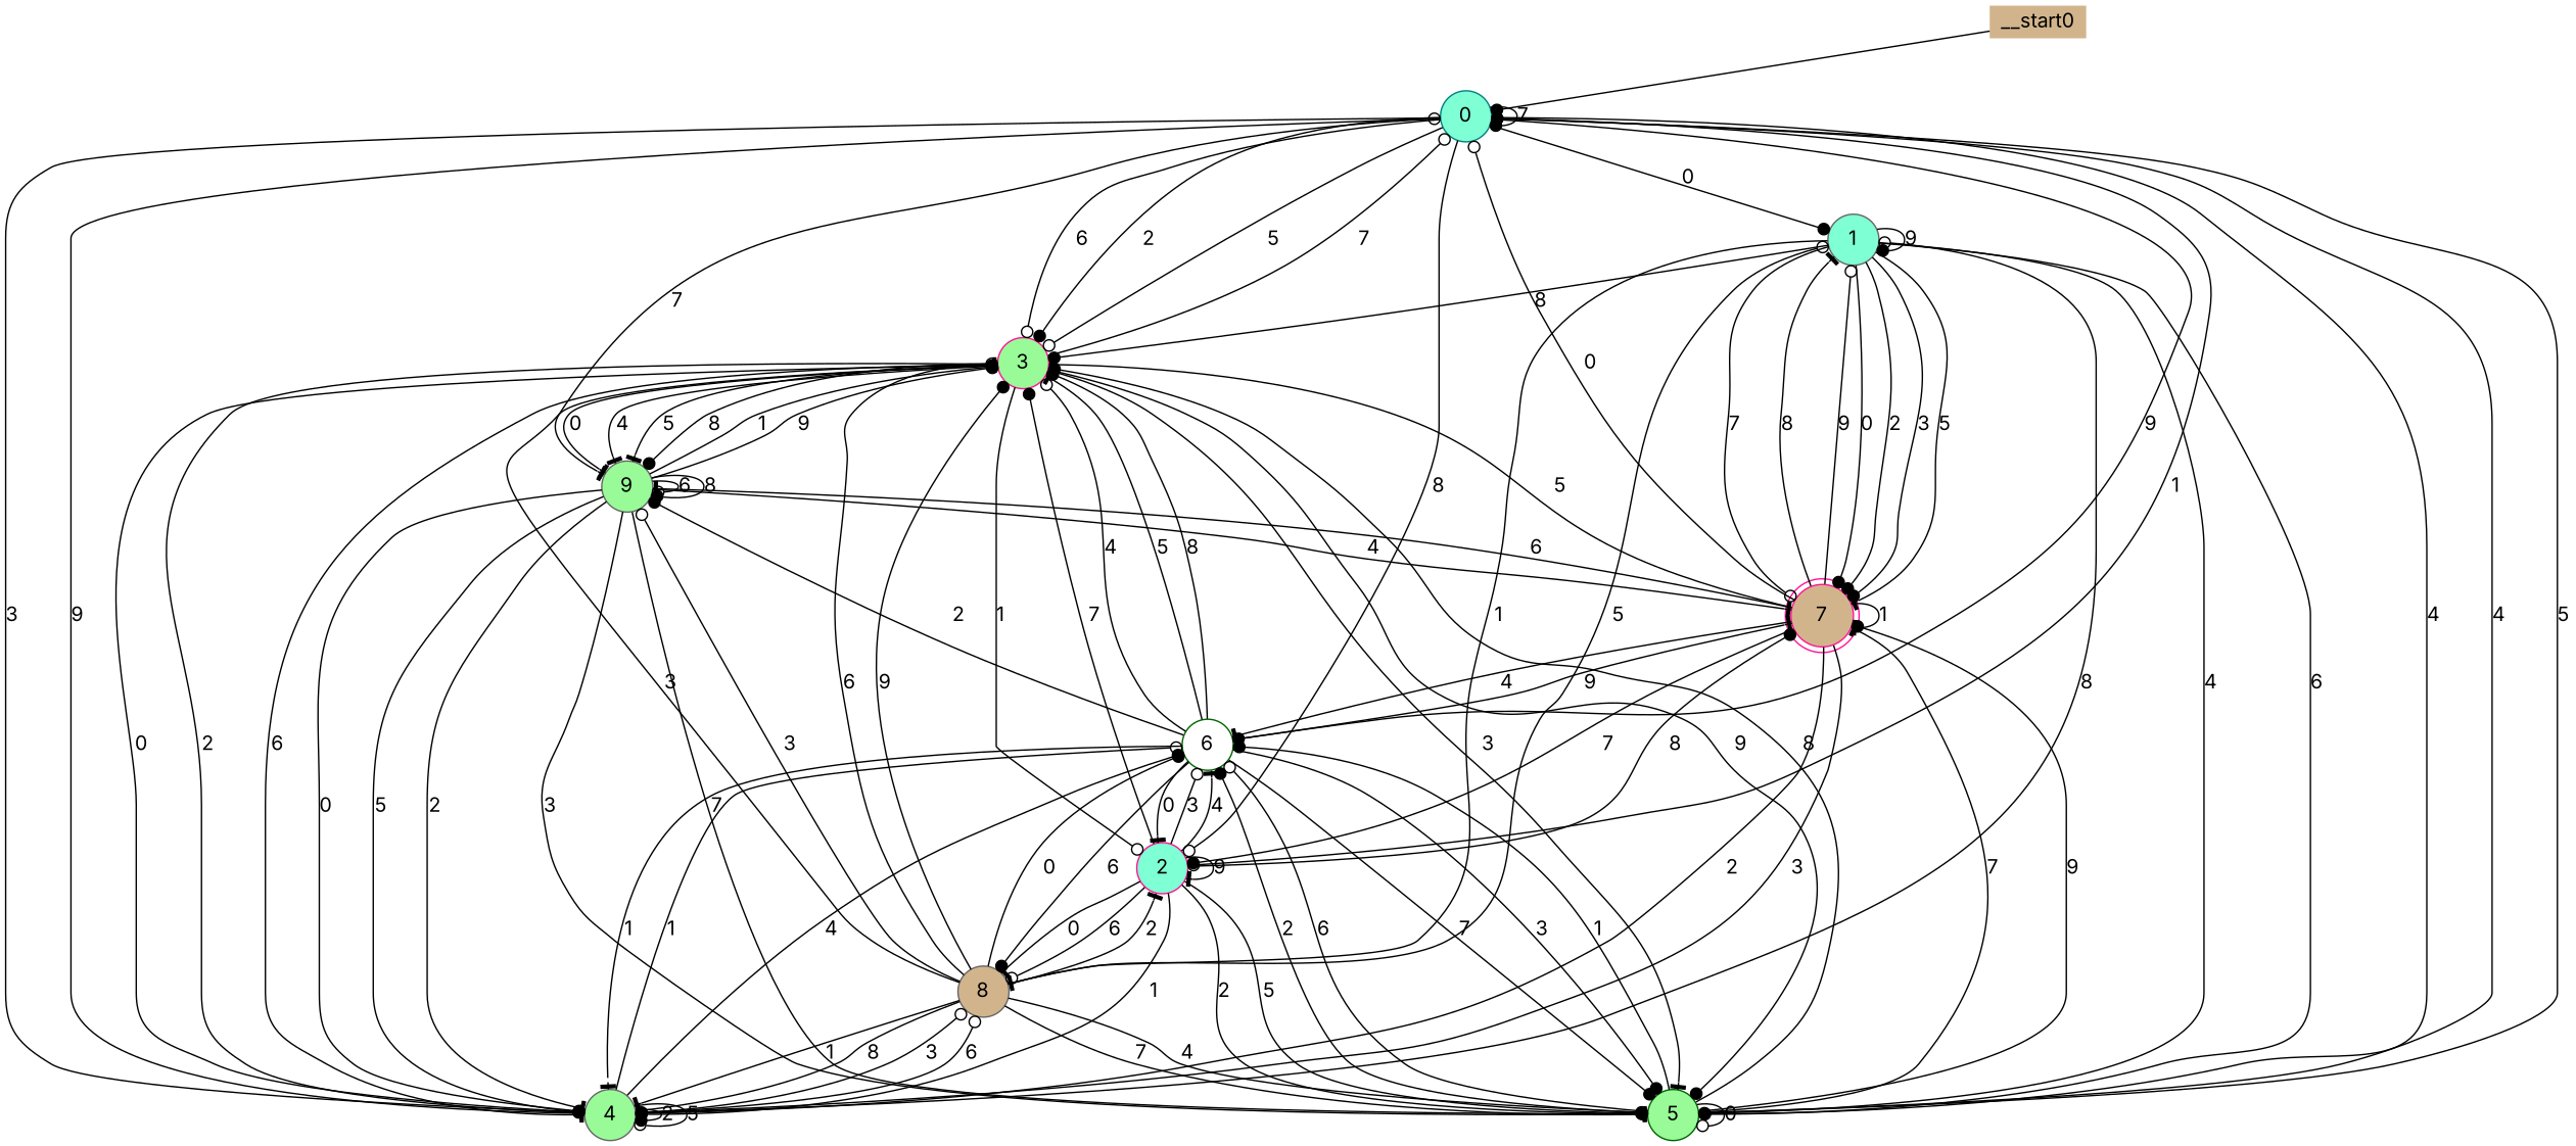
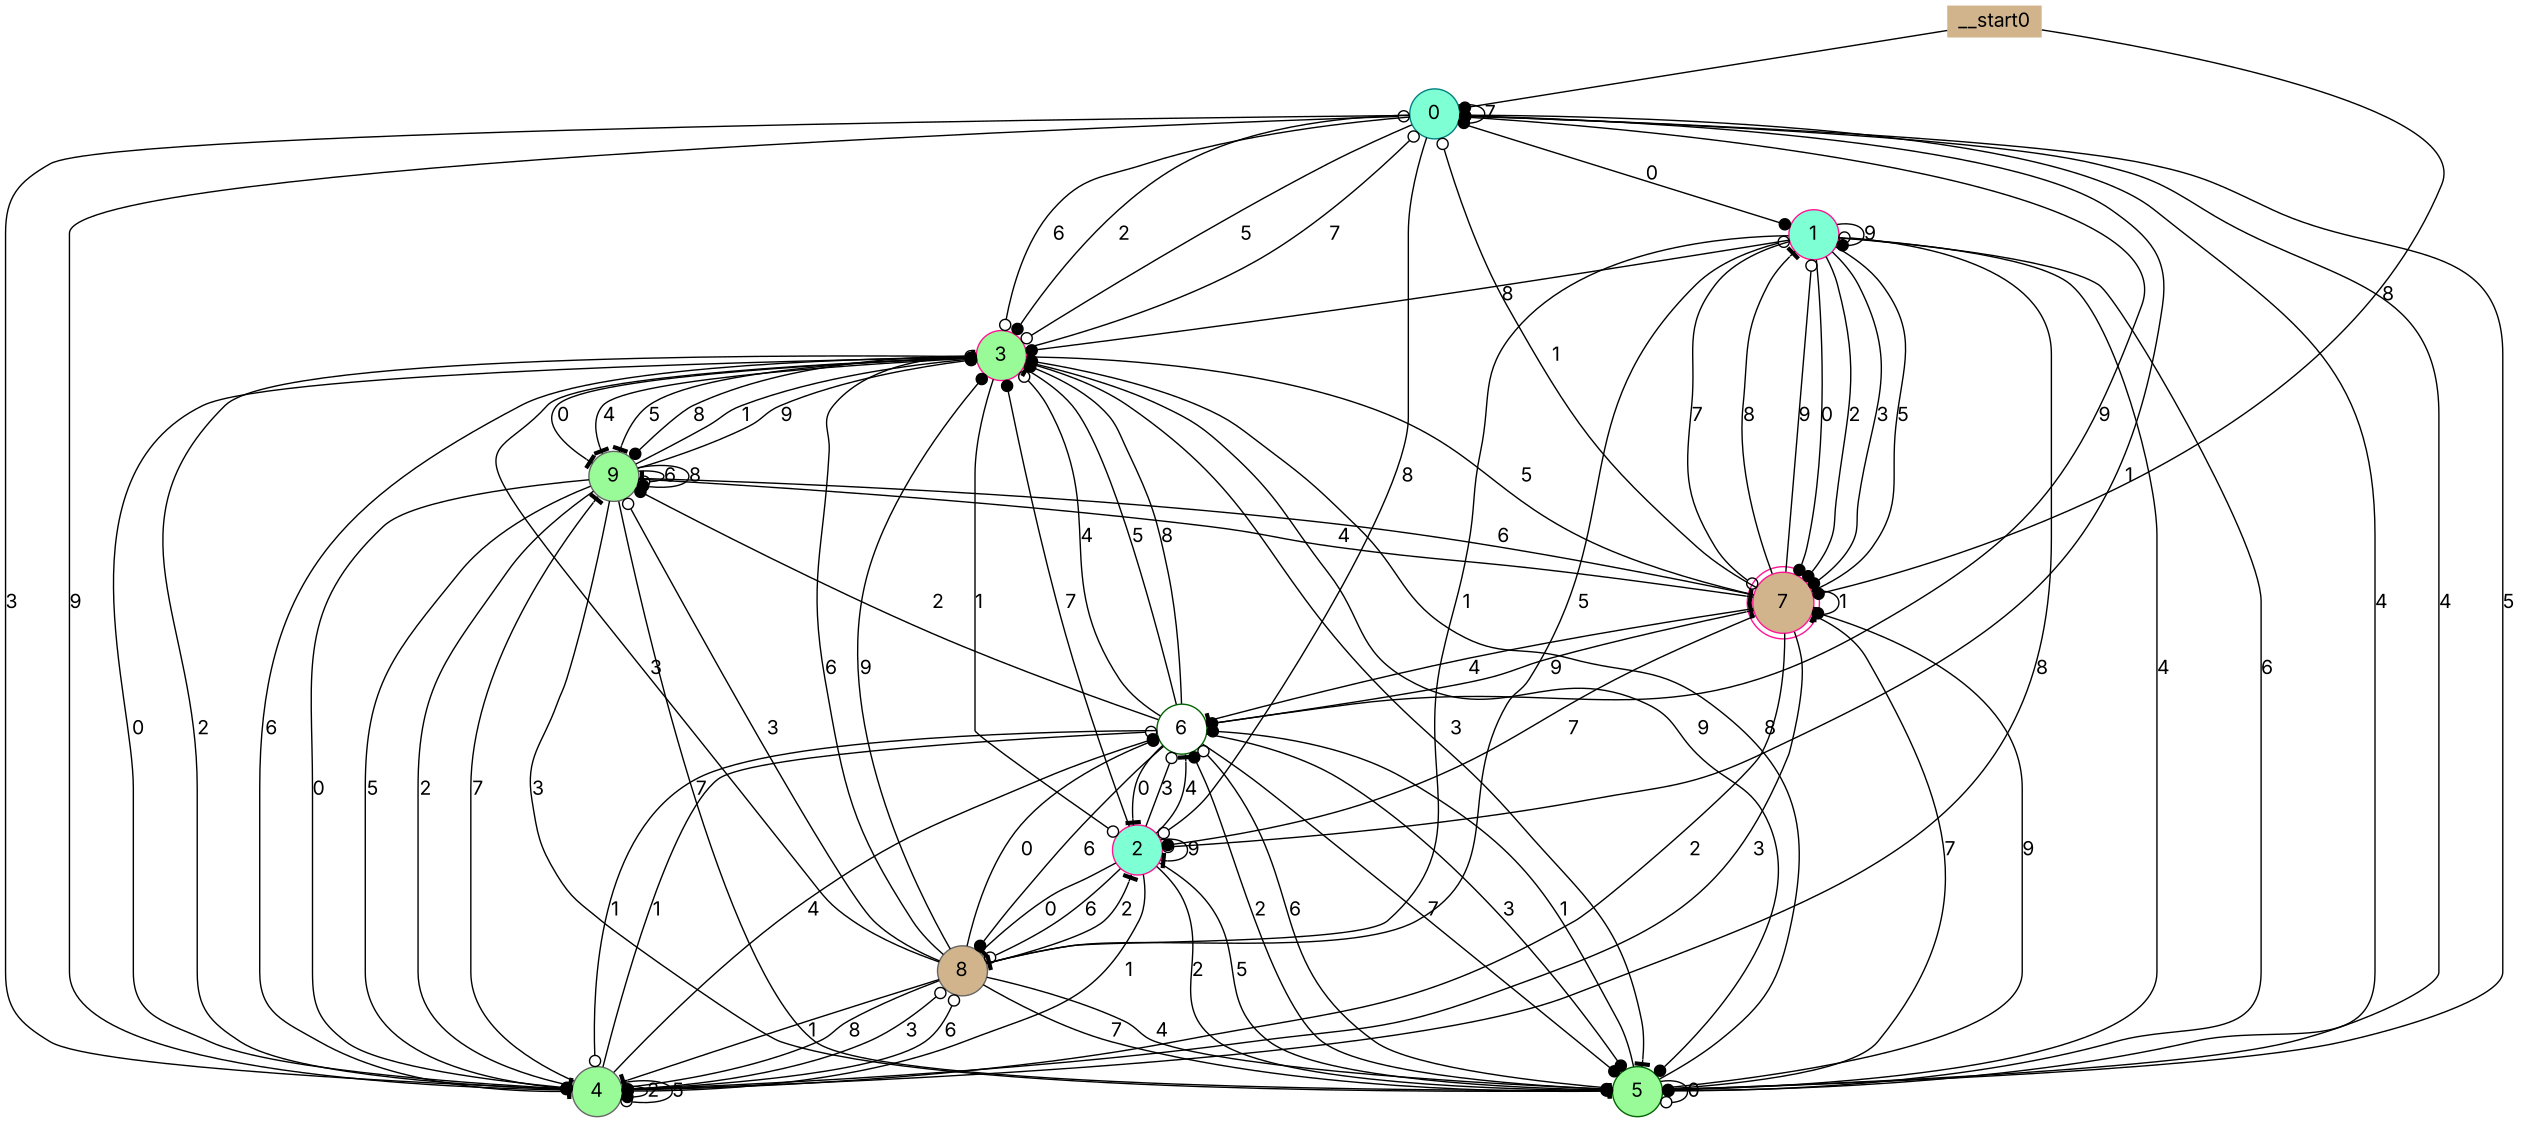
  digraph {
    fontname=Inter
    node [color=deeppink fillcolor=palegreen fontname=Inter shape=circle style=filled]
    edge [arrowhead=dot fontname=Inter]
    n1 [color=teal fillcolor=aquamarine label=0]
-   n2 [color=gray40 fillcolor=aquamarine label=1]
+   n2 [fillcolor=aquamarine label=1]
    n3 [fillcolor=aquamarine label=2]
    n4 [label=3]
    n5 [color=gray40 label=4]
    n6 [color=darkgreen label=5]
    n7 [color=darkgreen fillcolor=white label=6]
    n8 [fillcolor=tan label=7 shape=doublecircle]
    n9 [color=gray40 fillcolor=tan label=8]
    n10 [color=gray40 label=9]
    __start0 [color=gray40 fillcolor=tan height=0 shape=none width=0]
    n1 -> n1 [label=7]
    n1 -> n2 [label=0]
    n1 -> n3 [arrowhead=odot label=1]
    n1 -> n3 [arrowhead=odot label=8]
    n1 -> n4 [label=2]
    n1 -> n4 [arrowhead=odot label=5]
    n1 -> n4 [arrowhead=odot label=6]
    n1 -> n5 [arrowhead=odot label=3]
    n1 -> n6 [label=4]
    n1 -> n7 [label=9]
    n2 -> n2 [label=9]
    n2 -> n4 [label=8]
    n2 -> n6 [arrowhead=odot label=4]
    n2 -> n6 [label=6]
    n2 -> n8 [label=0]
    n2 -> n8 [label=2]
    n2 -> n8 [label=3]
    n2 -> n8 [arrowhead=tee label=5]
    n2 -> n8 [arrowhead=odot label=7]
    n2 -> n9 [arrowhead=tee label=1]
    n3 -> n3 [arrowhead=tee label=9]
    n3 -> n4 [label=7]
    n3 -> n5 [arrowhead=odot label=1]
    n3 -> n6 [arrowhead=odot label=2]
    n3 -> n6 [label=5]
    n3 -> n7 [arrowhead=odot label=3]
    n3 -> n7 [arrowhead=tee label=4]
-   n3 -> n8 [label=8]
+   __start0 -> n8 [label=8]
    n3 -> n9 [arrowhead=tee label=0]
    n3 -> n9 [arrowhead=odot label=6]
    n4 -> n1 [arrowhead=odot label=7]
    n4 -> n3 [arrowhead=odot label=1]
    n4 -> n5 [arrowhead=tee label=2]
    n4 -> n5 [arrowhead=tee label=6]
    n4 -> n6 [arrowhead=tee label=3]
    n4 -> n6 [label=9]
    n4 -> n10 [arrowhead=tee label=0]
    n4 -> n10 [arrowhead=tee label=4]
    n4 -> n10 [arrowhead=tee label=5]
    n4 -> n10 [label=8]
    n5 -> n1 [arrowhead=odot label=9]
    n5 -> n2 [arrowhead=odot label=8]
    n5 -> n4 [arrowhead=tee label=0]
    n5 -> n5 [label=2]
    n5 -> n5 [arrowhead=odot label=5]
    n5 -> n7 [arrowhead=odot label=1]
    n5 -> n7 [label=4]
    n5 -> n9 [arrowhead=odot label=3]
    n5 -> n9 [arrowhead=odot label=6]
-   n1 -> n10 [arrowhead=tee label=7]
+   n5 -> n10 [arrowhead=tee label=7]
    n6 -> n1 [arrowhead=odot label=4]
    n6 -> n1 [label=5]
    n6 -> n4 [label=8]
    n6 -> n6 [arrowhead=odot label=0]
    n6 -> n7 [label=1]
    n6 -> n7 [label=2]
    n6 -> n7 [arrowhead=odot label=6]
    n6 -> n8 [arrowhead=tee label=7]
    n6 -> n8 [label=9]
    n7 -> n3 [arrowhead=tee label=0]
    n7 -> n4 [arrowhead=odot label=4]
    n7 -> n4 [arrowhead=tee label=5]
    n7 -> n4 [label=8]
-   n7 -> n5 [arrowhead=tee label=1]
+   n7 -> n5 [arrowhead=odot label=1]
    n7 -> n6 [label=3]
    n7 -> n6 [label=7]
    n7 -> n8 [arrowhead=tee label=9]
    n7 -> n9 [label=6]
    n7 -> n10 [label=2]
-   n8 -> n1 [arrowhead=odot label=0]
+   n8 -> n1 [arrowhead=odot label=1]
    n8 -> n2 [arrowhead=tee label=8]
    n8 -> n2 [arrowhead=odot label=9]
    n8 -> n3 [label=7]
    n8 -> n4 [arrowhead=tee label=5]
    n8 -> n5 [label=2]
    n8 -> n5 [label=3]
    n8 -> n7 [arrowhead=tee label=4]
    n8 -> n8 [arrowhead=tee label=1]
    n8 -> n10 [arrowhead=tee label=6]
    n9 -> n2 [arrowhead=odot label=5]
    n9 -> n3 [arrowhead=tee label=2]
    n9 -> n4 [label=3]
    n9 -> n4 [arrowhead=odot label=6]
    n9 -> n4 [label=9]
    n9 -> n5 [arrowhead=tee label=1]
    n9 -> n5 [arrowhead=tee label=8]
    n9 -> n6 [arrowhead=odot label=4]
    n9 -> n6 [arrowhead=tee label=7]
    n9 -> n7 [label=0]
    n9 -> n10 [arrowhead=odot label=3]
    n10 -> n4 [label=1]
    n10 -> n4 [label=9]
    n10 -> n5 [label=0]
    n10 -> n5 [arrowhead=tee label=2]
    n10 -> n5 [arrowhead=odot label=5]
    n10 -> n6 [arrowhead=tee label=3]
    n10 -> n6 [label=7]
    n10 -> n8 [arrowhead=tee label=4]
    n10 -> n10 [arrowhead=odot label=6]
    n10 -> n10 [label=8]
    __start0 -> n1
  }
